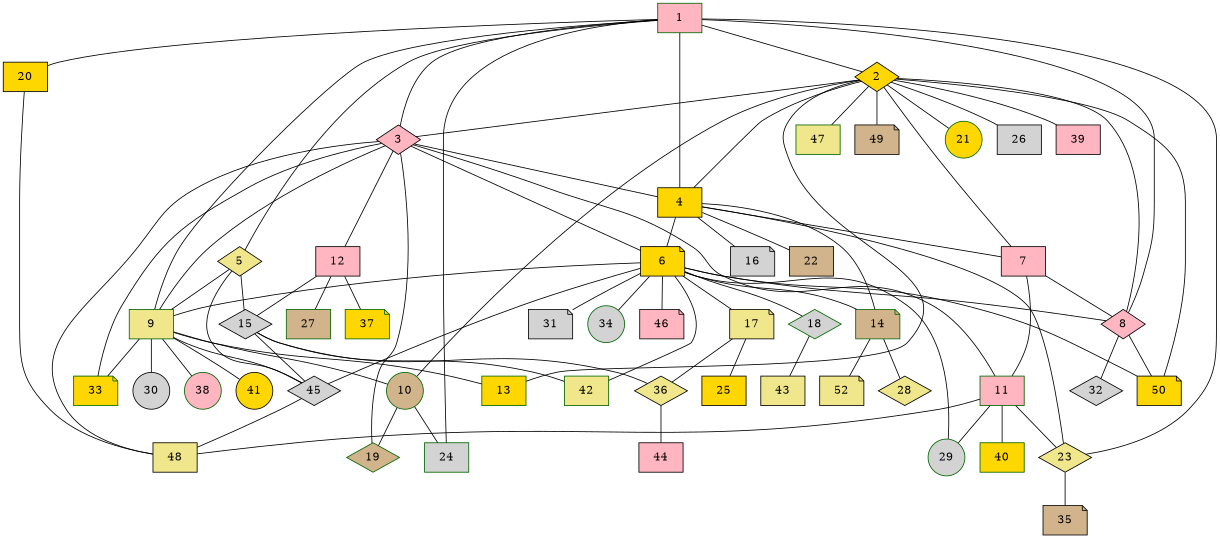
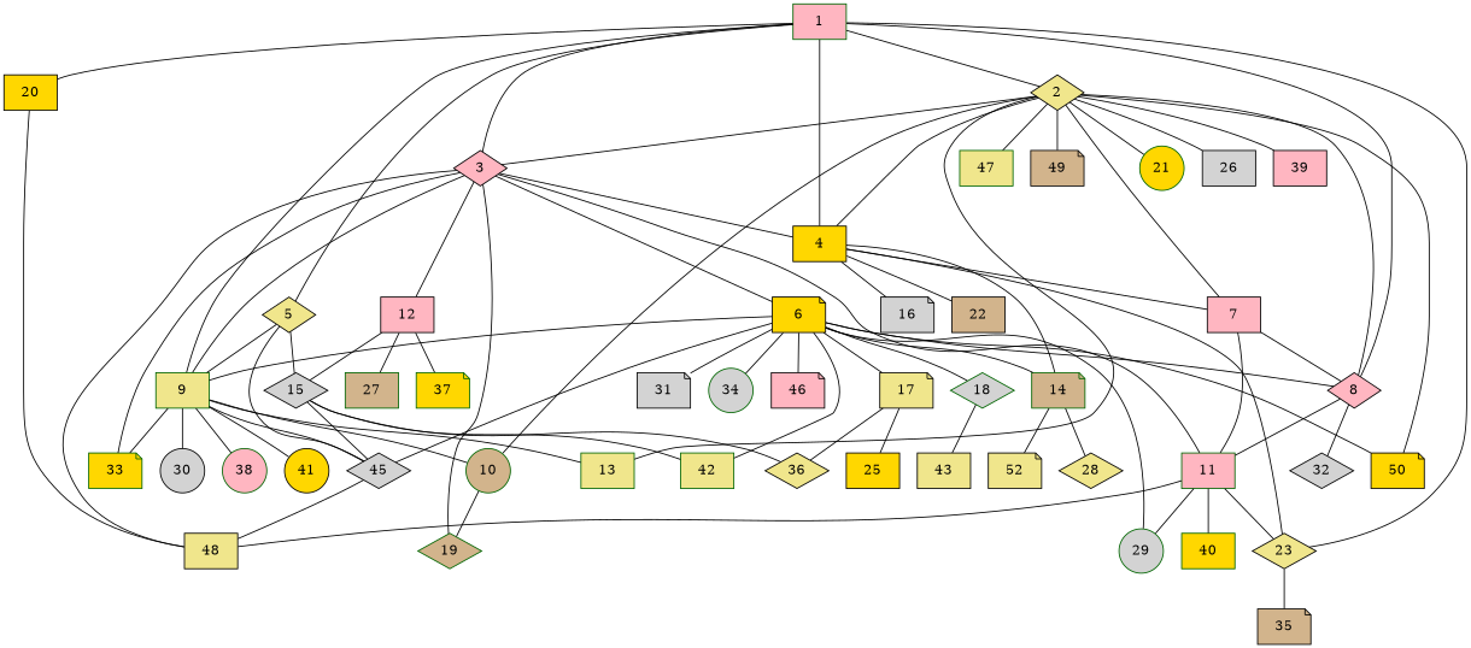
  graph {
    node [color=black fillcolor=khaki shape=box style=filled]
    edge [weight=1.0]
    1 [color=darkgreen fillcolor=lightpink]
-   2 [fillcolor=gold shape=diamond]
+   2 [shape=diamond]
    3 [fillcolor=lightpink shape=diamond]
    4 [fillcolor=gold]
    5 [shape=diamond]
    8 [fillcolor=lightpink shape=diamond]
    9 [color=darkgreen]
    20 [fillcolor=gold]
    23 [shape=diamond]
-   24 [color=darkgreen fillcolor=lightgrey]
    7 [fillcolor=lightpink]
    10 [color=darkgreen fillcolor=tan shape=circle]
-   13 [color=darkgreen fillcolor=gold]
+   13 [color=darkgreen]
    21 [color=darkgreen fillcolor=gold shape=circle]
    26 [fillcolor=lightgrey]
    39 [fillcolor=lightpink]
    47 [color=darkgreen]
    49 [fillcolor=tan shape=note]
    50 [fillcolor=gold shape=note]
    6 [fillcolor=gold shape=note]
    11 [color=darkgreen fillcolor=lightpink]
    12 [fillcolor=lightpink]
    19 [color=darkgreen fillcolor=tan shape=diamond]
    33 [color=darkgreen fillcolor=gold shape=note]
    48
    14 [color=darkgreen fillcolor=tan shape=note]
    16 [fillcolor=lightgrey shape=note]
    22 [fillcolor=tan]
    15 [fillcolor=lightgrey shape=diamond]
    45 [fillcolor=lightgrey shape=diamond]
    32 [fillcolor=lightgrey shape=diamond]
    30 [fillcolor=lightgrey shape=circle]
    38 [color=darkgreen fillcolor=lightpink shape=circle]
    41 [fillcolor=gold shape=circle]
    35 [fillcolor=tan shape=note]
    17 [shape=note]
    18 [color=darkgreen fillcolor=lightgrey shape=diamond]
    29 [color=darkgreen fillcolor=lightgrey shape=circle]
    31 [fillcolor=lightgrey shape=note]
    34 [color=darkgreen fillcolor=lightgrey shape=circle]
    42 [color=darkgreen]
    46 [fillcolor=lightpink shape=note]
    40 [color=darkgreen fillcolor=gold]
    27 [color=darkgreen fillcolor=tan]
    37 [color=darkgreen fillcolor=gold shape=note]
    28 [shape=diamond]
    52 [shape=note]
    36 [shape=diamond]
    25 [fillcolor=gold]
    43
-   44 [fillcolor=lightpink]
    1 -- 2
    1 -- 3
    1 -- 4 [weight=16.0]
    1 -- 5
    1 -- 8
    1 -- 9
    1 -- 20 [weight=2.0]
    1 -- 23
-   1 -- 24 [weight=2.0]
    2 -- 3
    2 -- 4
    2 -- 8
    2 -- 7
    2 -- 10
    2 -- 13
    2 -- 21
    2 -- 26
    2 -- 39
    2 -- 47
    2 -- 49
    2 -- 50
    3 -- 4 [weight=2.0]
    3 -- 9
    3 -- 6
    3 -- 11 [weight=2.0]
    3 -- 12
    3 -- 19
    3 -- 33
    3 -- 48
    4 -- 23 [weight=2.0]
    4 -- 7
-   4 -- 6 [weight=2.0]
    4 -- 14 [weight=2.0]
    4 -- 16 [weight=2.0]
    4 -- 22
    5 -- 9
    5 -- 15
    5 -- 45
-   8 -- 50 [weight=2.0]
+   8 -- 11 [weight=2.0]
    8 -- 32
    9 -- 10
    9 -- 13
    9 -- 33
    9 -- 45
    9 -- 30
    9 -- 38
    9 -- 41
    20 -- 48
    23 -- 35
    7 -- 8
    7 -- 11
-   10 -- 24
    10 -- 19
    6 -- 8
    6 -- 9
    6 -- 50
    6 -- 14
    6 -- 45
    6 -- 17
    6 -- 18
    6 -- 29
    6 -- 31
    6 -- 34
    6 -- 42
    6 -- 46
    11 -- 23
    11 -- 48
    11 -- 29
    11 -- 40
    12 -- 15
    12 -- 27
    12 -- 37
    14 -- 28
    14 -- 52
    15 -- 45
    15 -- 42
    15 -- 36
    45 -- 48
    17 -- 36 [weight=2.0]
    17 -- 25
    18 -- 43
-   36 -- 44
  }
